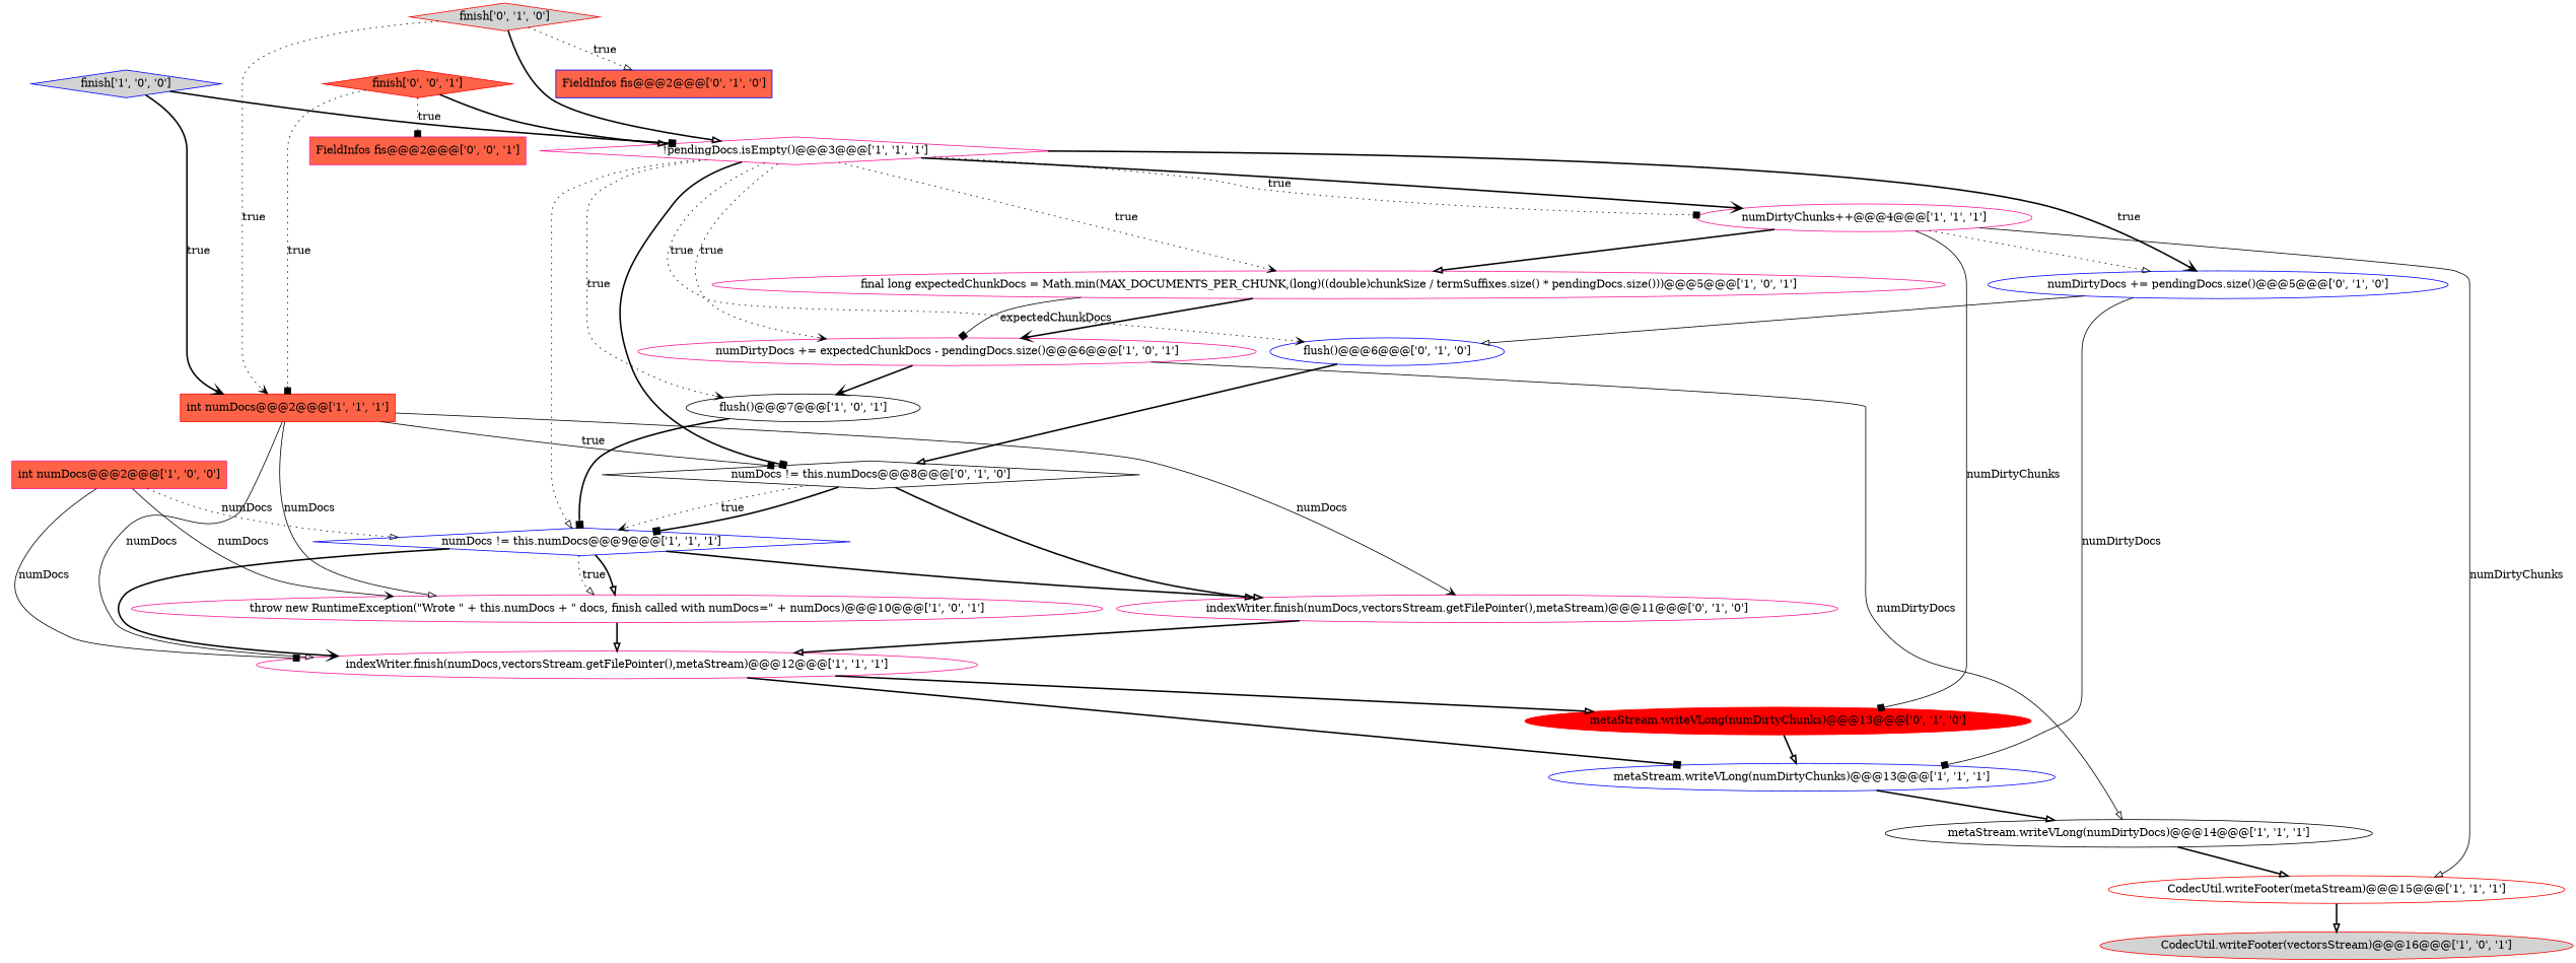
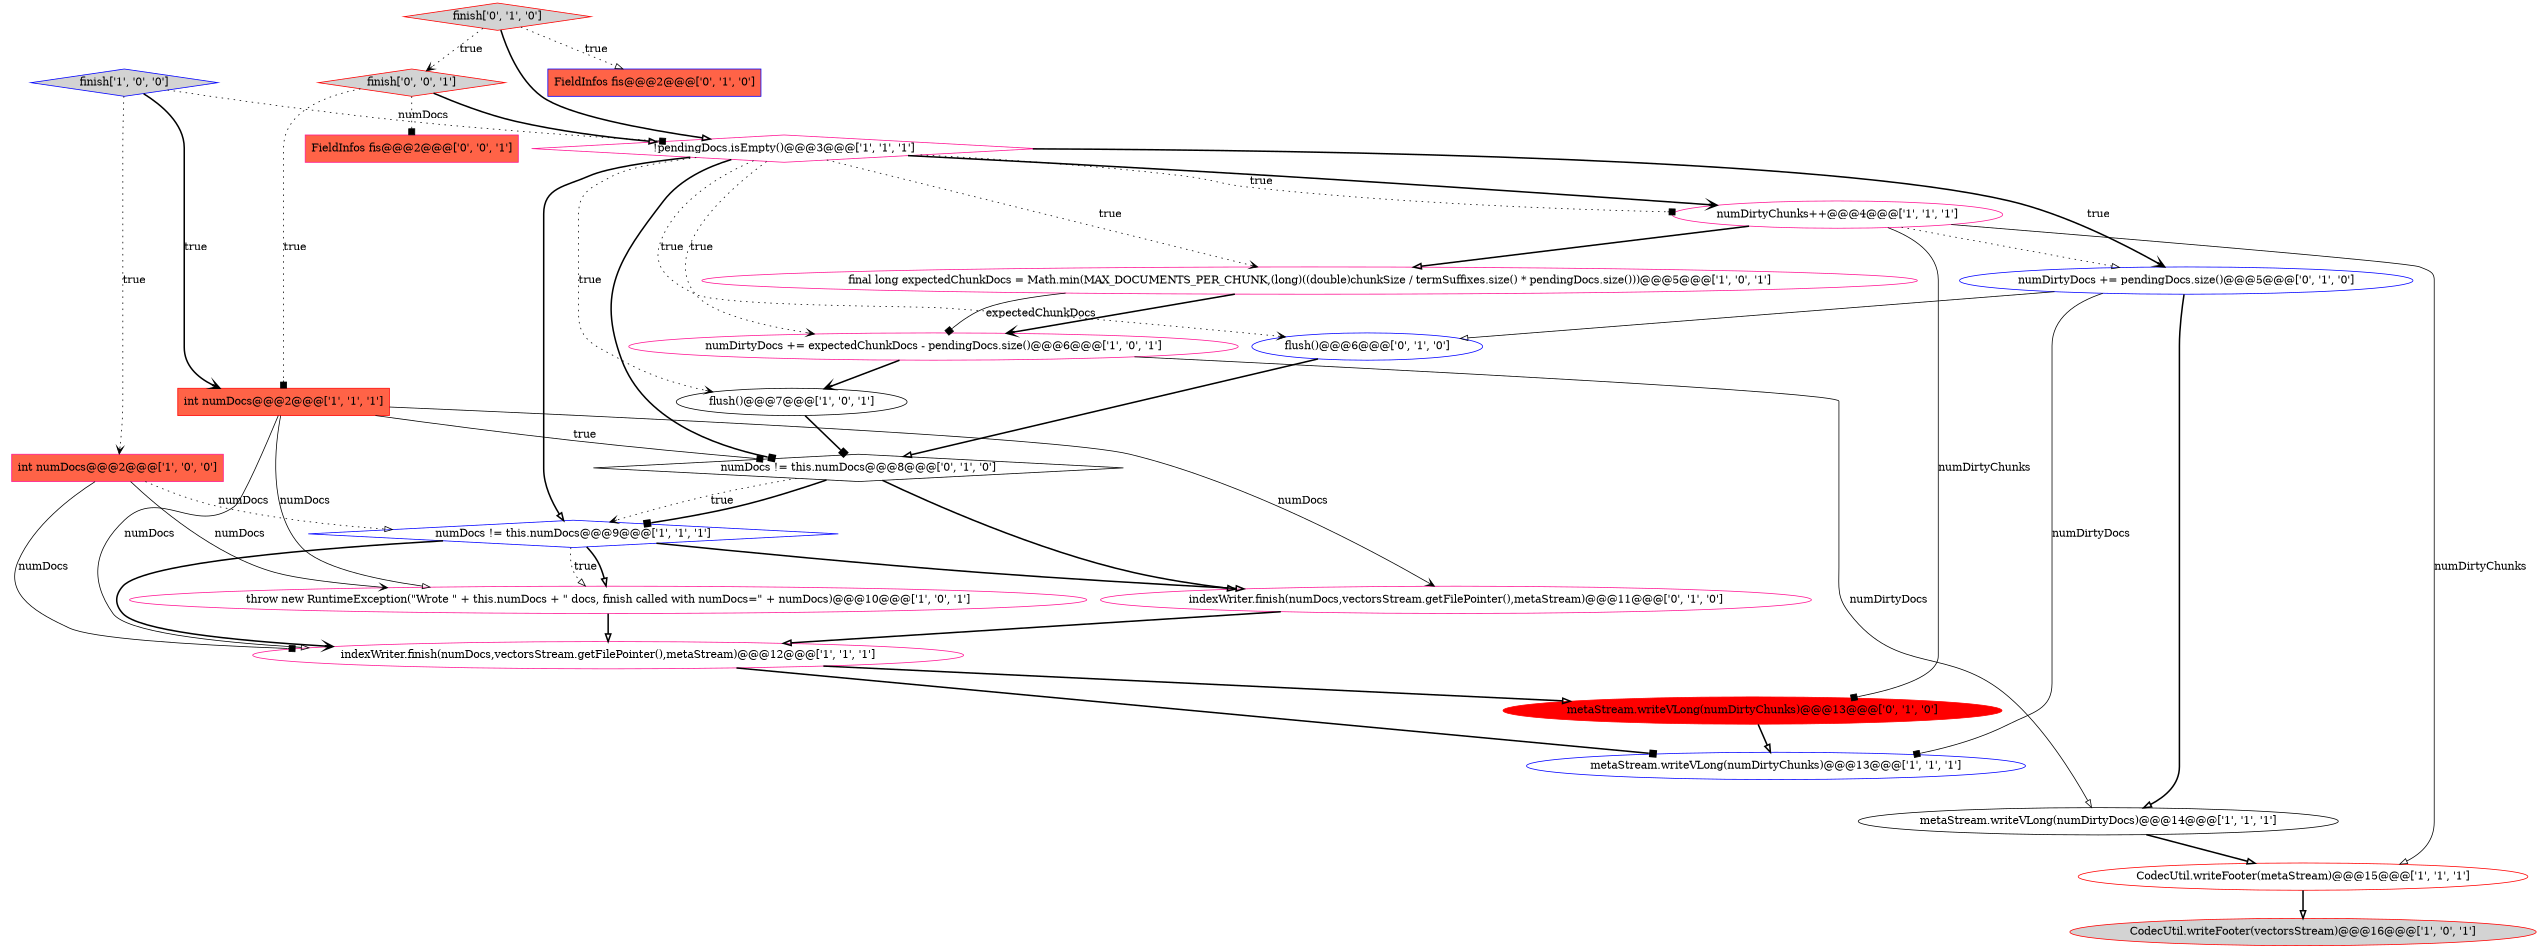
  digraph {
    node [color=deeppink fillcolor=white shape=ellipse style=filled]
    edge [arrowhead=onormal style=bold]
    n1 [color=blue fillcolor=lightgray label="finish['1', '0', '0']" shape=diamond]
    n2 [fillcolor=tomato label="int numDocs@@@2@@@['1', '0', '0']" shape=box]
    n3 [color=red fillcolor=tomato label="int numDocs@@@2@@@['1', '1', '1']" shape=box]
    n4 [label="!pendingDocs.isEmpty()@@@3@@@['1', '1', '1']" shape=diamond]
    n5 [color=blue label="numDocs != this.numDocs@@@9@@@['1', '1', '1']" shape=diamond]
    n6 [label="indexWriter.finish(numDocs,vectorsStream.getFilePointer(),metaStream)@@@12@@@['1', '1', '1']"]
    n7 [label="throw new RuntimeException(\"Wrote \" + this.numDocs + \" docs, finish called with numDocs=\" + numDocs)@@@10@@@['1', '0', '1']"]
    n8 [label="indexWriter.finish(numDocs,vectorsStream.getFilePointer(),metaStream)@@@11@@@['0', '1', '0']"]
    n9 [color=black label="numDocs != this.numDocs@@@8@@@['0', '1', '0']" shape=diamond]
    n10 [label="numDirtyChunks++@@@4@@@['1', '1', '1']"]
    n11 [color=blue label="numDirtyDocs += pendingDocs.size()@@@5@@@['0', '1', '0']"]
    n12 [label="final long expectedChunkDocs = Math.min(MAX_DOCUMENTS_PER_CHUNK,(long)((double)chunkSize / termSuffixes.size() * pendingDocs.size()))@@@5@@@['1', '0', '1']"]
    n13 [color=blue label="flush()@@@6@@@['0', '1', '0']"]
    n14 [label="numDirtyDocs += expectedChunkDocs - pendingDocs.size()@@@6@@@['1', '0', '1']"]
    n15 [color=black label="flush()@@@7@@@['1', '0', '1']"]
    n16 [color=blue label="metaStream.writeVLong(numDirtyChunks)@@@13@@@['1', '1', '1']"]
    n17 [color=black label="metaStream.writeVLong(numDirtyDocs)@@@14@@@['1', '1', '1']"]
    n18 [color=red label="CodecUtil.writeFooter(metaStream)@@@15@@@['1', '1', '1']"]
    n19 [color=red fillcolor=red label="metaStream.writeVLong(numDirtyChunks)@@@13@@@['0', '1', '0']"]
    n20 [color=red fillcolor=lightgray label="CodecUtil.writeFooter(vectorsStream)@@@16@@@['1', '0', '1']"]
-   n21 [color=red fillcolor=tomato label="finish['0', '0', '1']" shape=diamond]
+   n21 [color=red fillcolor=lightgray label="finish['0', '0', '1']" shape=diamond]
    n22 [fillcolor=tomato label="FieldInfos fis@@@2@@@['0', '0', '1']" shape=box]
    n23 [color=blue fillcolor=tomato label="FieldInfos fis@@@2@@@['0', '1', '0']" shape=box]
    n24 [color=red fillcolor=lightgray label="finish['0', '1', '0']" shape=diamond]
+   n1 -> n2 [arrowhead=vee label=true style=dotted]
    n1 -> n3 [arrowhead=vee label=true]
-   n1 -> n4 [arrowhead=box]
+   n1 -> n4 [arrowhead=box style=dotted]
    n2 -> n5 [label=numDocs style=dotted]
    n2 -> n6 [arrowhead=box label=numDocs style=solid]
    n2 -> n7 [arrowhead=vee label=numDocs style=solid]
    n3 -> n6 [label=numDocs style=solid]
    n3 -> n7 [label=numDocs style=solid]
    n3 -> n8 [arrowhead=vee label=numDocs style=solid]
    n3 -> n9 [arrowhead=box label=true style=solid]
-   n4 -> n5 [style=dotted]
+   n4 -> n5
    n4 -> n9 [arrowhead=box]
    n4 -> n10 [arrowhead=vee]
    n4 -> n10 [arrowhead=box label=true style=dotted]
    n4 -> n11 [arrowhead=vee label=true]
    n4 -> n12 [arrowhead=vee label=true style=dotted]
    n4 -> n13 [arrowhead=vee label=true style=dotted]
    n4 -> n14 [arrowhead=vee label=true style=dotted]
    n4 -> n15 [arrowhead=vee label=true style=dotted]
    n5 -> n6 [arrowhead=vee]
    n5 -> n7 [label=true style=dotted]
    n5 -> n7
    n5 -> n8
    n6 -> n16 [arrowhead=box]
    n6 -> n19
    n7 -> n6
    n8 -> n6
    n9 -> n5 [arrowhead=box]
    n9 -> n5 [arrowhead=vee label=true style=dotted]
    n9 -> n8
    n10 -> n11 [style=dotted]
    n10 -> n12
    n10 -> n18 [label=numDirtyChunks style=solid]
    n10 -> n19 [arrowhead=box label=numDirtyChunks style=solid]
    n11 -> n13 [style=solid]
    n11 -> n16 [arrowhead=box label=numDirtyDocs style=solid]
    n12 -> n14 [arrowhead=vee]
    n12 -> n14 [arrowhead=box label=expectedChunkDocs style=solid]
    n13 -> n9
    n14 -> n15 [arrowhead=vee]
    n14 -> n17 [label=numDirtyDocs style=solid]
-   n15 -> n5 [arrowhead=box]
-   n16 -> n17
+   n15 -> n9 [arrowhead=box]
+   n11 -> n17
    n17 -> n18
    n18 -> n20
    n19 -> n16
    n21 -> n3 [arrowhead=box label=true style=dotted]
    n21 -> n4
-   n21 -> n22 [arrowhead=box label=true style=dotted]
-   n24 -> n3 [arrowhead=vee label=true style=dotted]
+   n21 -> n22 [arrowhead=box label=numDocs style=dotted]
+   n24 -> n21 [arrowhead=vee label=true style=dotted]
    n24 -> n4
    n24 -> n23 [label=true style=dotted]
  }
